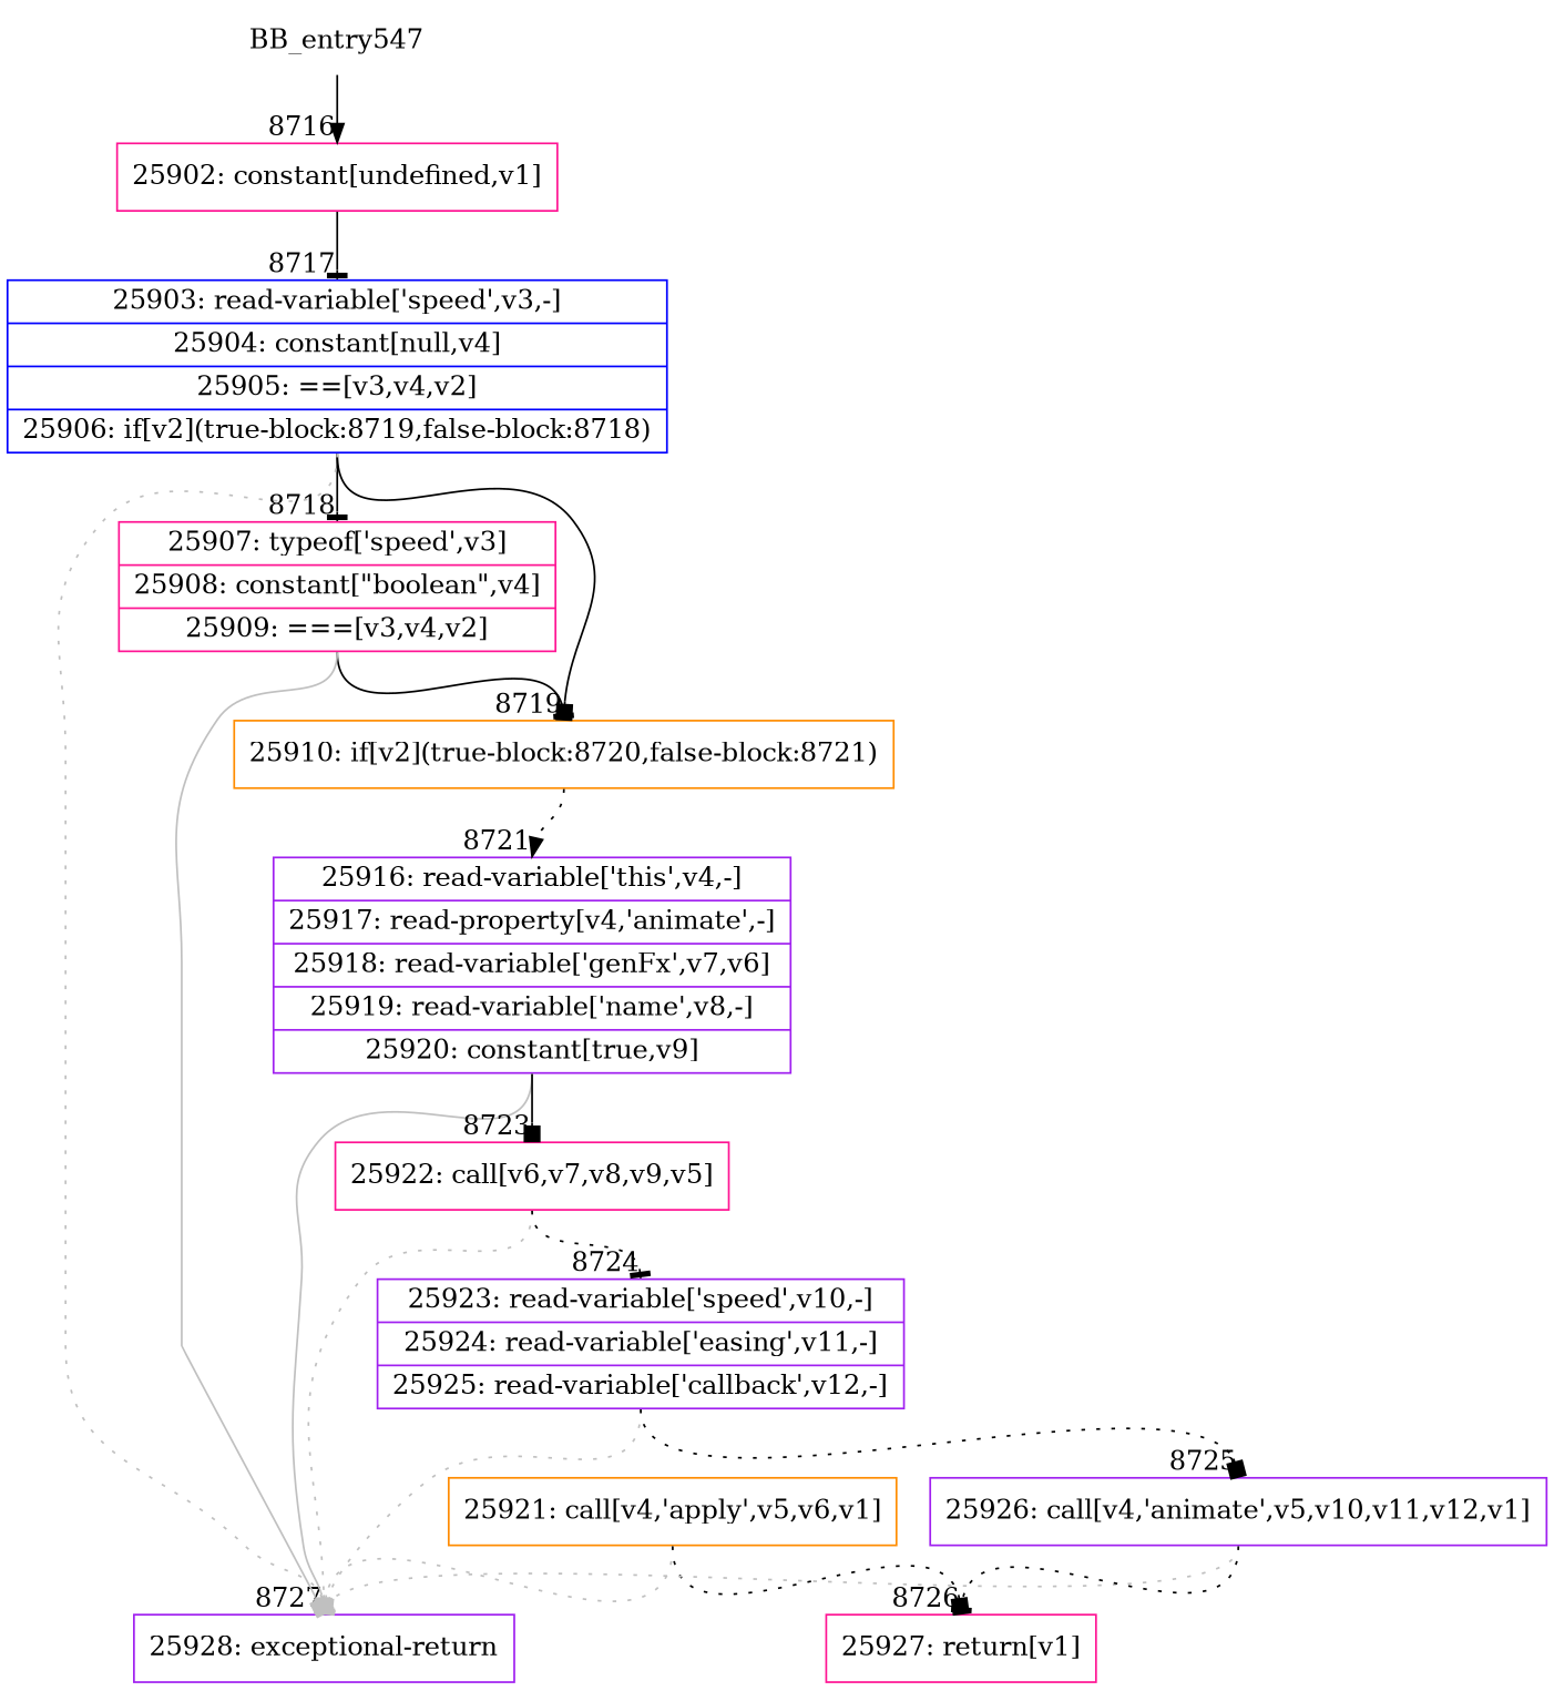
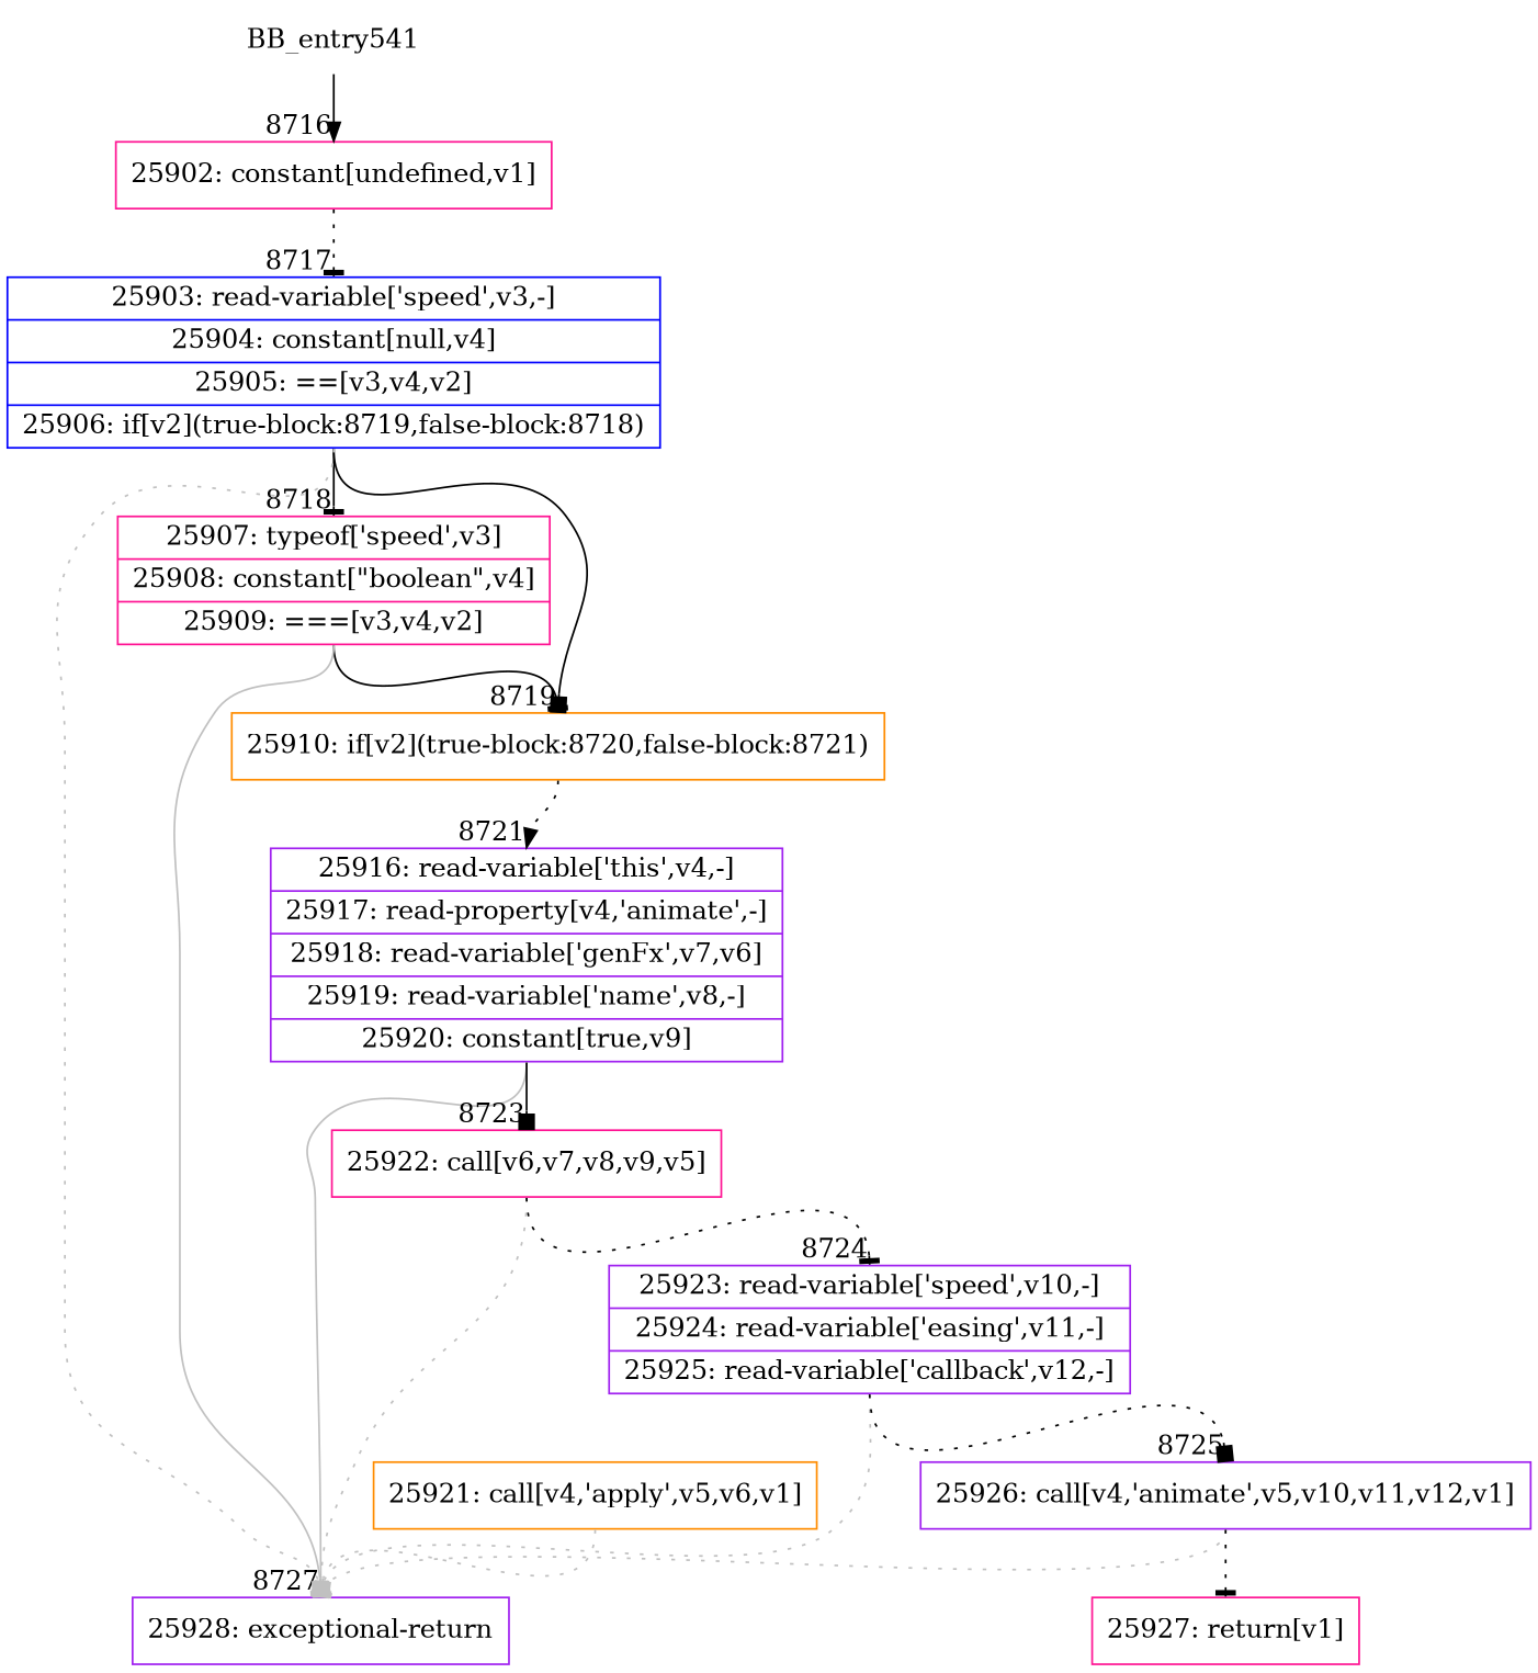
  digraph {
    rankdir=TD
    node [color=deeppink shape=record]
    edge [arrowhead=tee headport=n style=dotted tailport=s]
-   BB_entry541 [color=blue shape=none label=BB_entry547]
+   BB_entry541 [color=blue shape=none]
    n2 [label="{25902: constant[undefined,v1]}"]
    n3 [color=blue label="{25903: read-variable['speed',v3,-]|25904: constant[null,v4]|25905: ==[v3,v4,v2]|25906: if[v2](true-block:8719,false-block:8718)}"]
    n4 [color=darkorange label="{25910: if[v2](true-block:8720,false-block:8721)}"]
    n5 [label="{25907: typeof['speed',v3]|25908: constant[\"boolean\",v4]|25909: ===[v3,v4,v2]}"]
    n6 [color=purple label="{25928: exceptional-return}"]
    n7 [color=purple label="{25916: read-variable['this',v4,-]|25917: read-property[v4,'animate',-]|25918: read-variable['genFx',v7,v6]|25919: read-variable['name',v8,-]|25920: constant[true,v9]}"]
    n8 [label="{25922: call[v6,v7,v8,v9,v5]}"]
    n9 [color=darkorange label="{25921: call[v4,'apply',v5,v6,v1]}"]
    n10 [label="{25927: return[v1]}"]
    n11 [color=purple label="{25923: read-variable['speed',v10,-]|25924: read-variable['easing',v11,-]|25925: read-variable['callback',v12,-]}"]
    n12 [color=purple label="{25926: call[v4,'animate',v5,v10,v11,v12,v1]}"]
    BB_entry541 -> n2 [arrowhead=normal headlabel="    8716" style=solid]
-   n2 -> n3 [headlabel="      8717" style=solid]
+   n2 -> n3 [headlabel="      8717"]
    n3 -> n4 [arrowhead=box headlabel="      8719" style=solid]
    n3 -> n5 [headlabel="      8718" style=solid]
    n3 -> n6 [color=gray headlabel="      8727"]
    n4 -> n7 [arrowhead=normal headlabel="      8721"]
    n5 -> n4 [style=solid]
    n5 -> n6 [arrowhead=box color=gray style=solid]
    n7 -> n6 [arrowhead=box color=gray style=solid]
    n7 -> n8 [arrowhead=box headlabel="      8723" style=solid]
    n8 -> n6 [arrowhead=box color=gray]
    n8 -> n11 [headlabel="      8724"]
    n9 -> n6 [arrowhead=box color=gray]
-   n9 -> n10 [arrowhead=box headlabel="      8726"]
    n11 -> n6 [color=gray]
    n11 -> n12 [arrowhead=box headlabel="      8725"]
    n12 -> n6 [color=gray]
    n12 -> n10
  }
